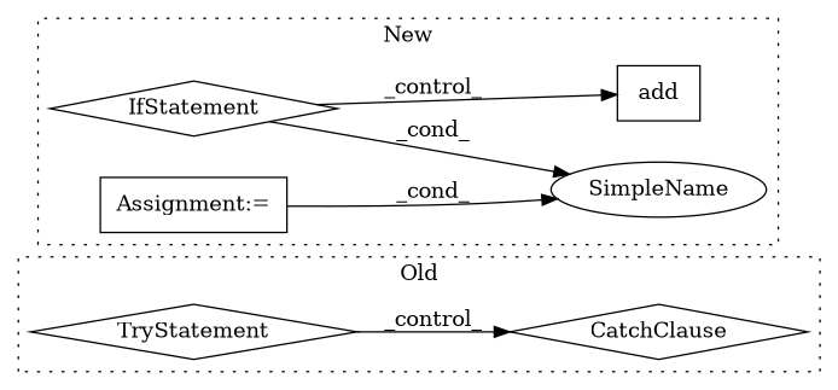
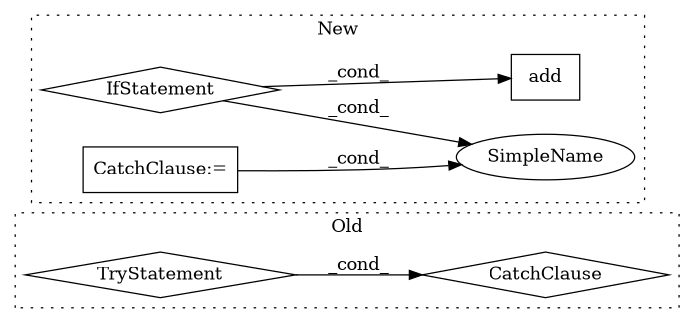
  digraph {
    rankdir=LR
    node [shape=diamond]
    n1 [a=54 l=4 label=TryStatement s=3012]
    n2 [a=12 l="15,2" label=CatchClause s="3776,3820"]
    n3 [a=32 l="4,1" label=add s="4696,4704" shape=box]
    n4 [a=25 l="4,2" label=IfStatement s="4615,4664"]
    n5 [a=42 label=SimpleName shape=ellipse]
-   n6 [a=7 l=1 label="Assignment:=" s=4487 shape=box]
+   n6 [a=7 l=1 label="CatchClause:=" s=4487 shape=box]
    subgraph cluster_1 {
      label=Old
      style=dotted
      n1
      n2
    }
    subgraph cluster_2 {
      label=New
      style=dotted
      n3
      n4
      n5
      n6
    }
-   n1 -> n2 [label=_control_]
-   n4 -> n3 [label=_control_]
+   n1 -> n2 [label=_cond_]
+   n4 -> n3 [label=_cond_]
    n4 -> n5 [label=_cond_]
    n6 -> n5 [label=_cond_]
  }
